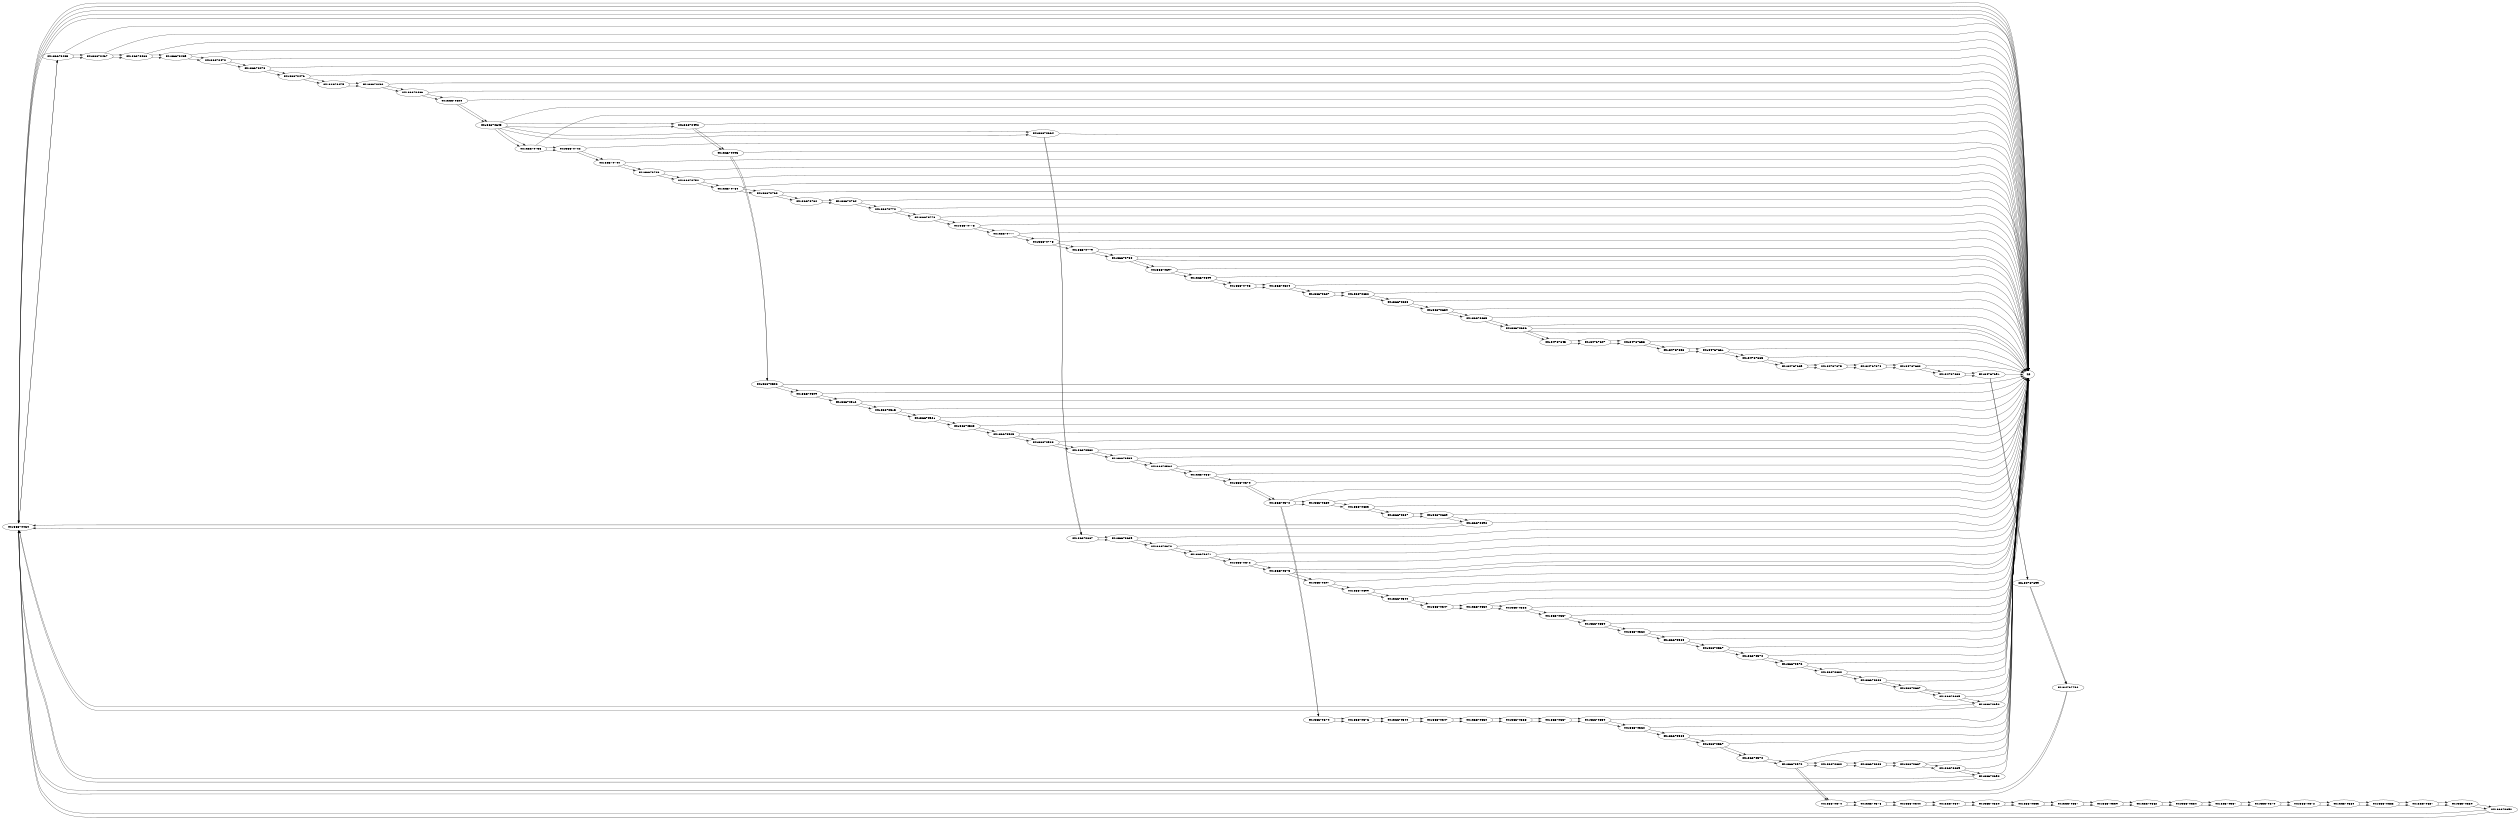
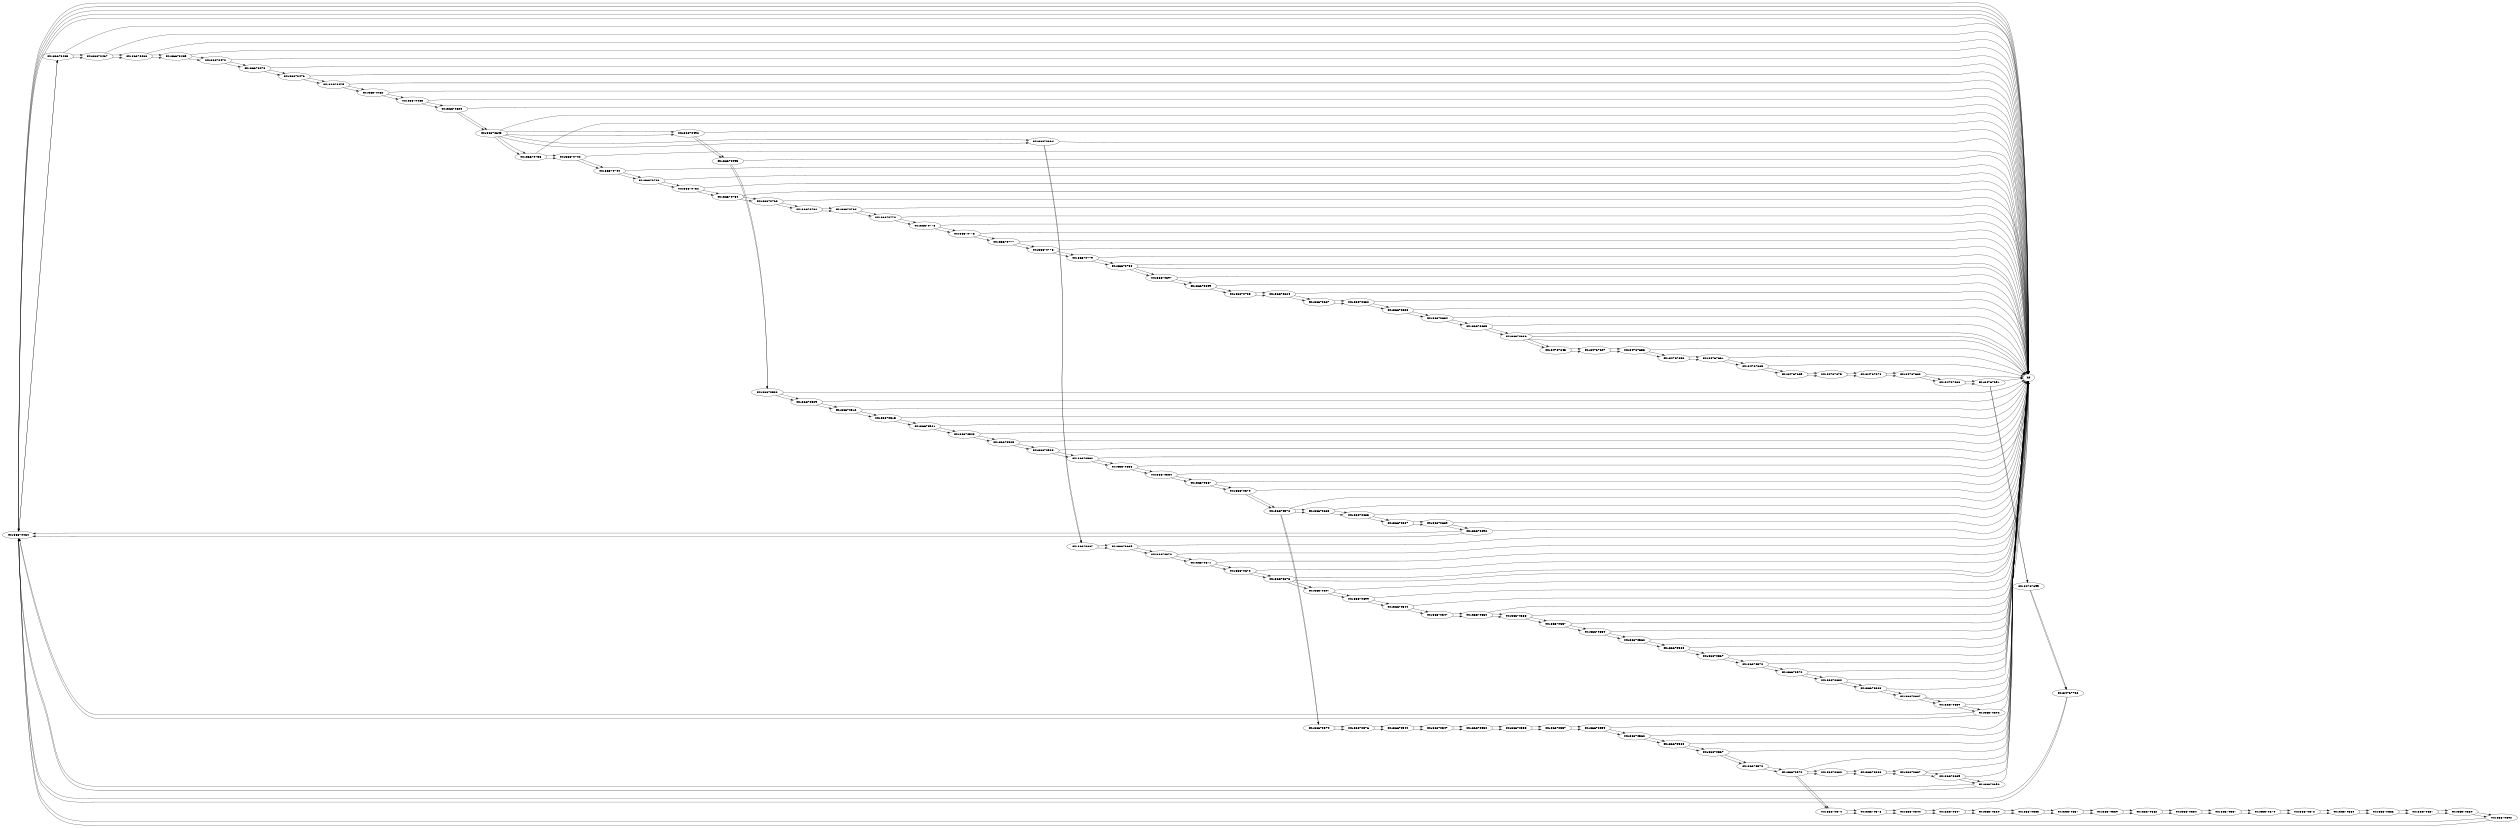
  digraph {
    rankdir=LR
    n1 [label="0x136670464"]
    n2 [label="0x136670465"]
    n0
    n3 [label="0x136670467"]
    n4 [label="0x136670468"]
    n5 [label="0x136670469"]
    n6 [label="0x136670470"]
    n7 [label="0x136670473"]
    n8 [label="0x136670476"]
    n9 [label="0x132670479"]
    n10 [label="0x136670482"]
    n11 [label="0x136670486"]
    n12 [label="0x136670640"]
    n13 [label="0x136670643"]
    n14 [label="0x136670736"]
    n54 [label="0x136670492"]
    n75 [label="0x136670664"]
    n15 [label="0x136670742"]
    n55 [label="0x136670495"]
    n76 [label="0x136670667"]
    n16 [label="0x136670744"]
    n17 [label="0x136670746"]
    n18 [label="0x136670752"]
    n19 [label="0x136670754"]
    n20 [label="0x136670760"]
    n21 [label="0x136670762"]
    n22 [label="0x136670764"]
    n23 [label="0x136670770"]
    n24 [label="0x136670773"]
    n25 [label="0x136670776"]
    n26 [label="0x136670777"]
    n27 [label="0x136670778"]
    n28 [label="0x136670779"]
    n29 [label="0x136670780"]
    n30 [label="0x136670697"]
    n31 [label="0x136670699"]
    n32 [label="0x186670705"]
    n33 [label="0x136670624"]
    n34 [label="0x136670627"]
    n35 [label="0x136670632"]
    n36 [label="0x136670633"]
    n37 [label="0x136670634"]
    n38 [label="0x136670635"]
    n39 [label="0x136670636"]
    n40 [label="0x134767645"]
    n41 [label="0x134767647"]
    n42 [label="0x134767653"]
    n43 [label="0x134767658"]
    n44 [label="0x134767661"]
    n45 [label="0x134767665"]
    n46 [label="0x134767669"]
    n47 [label="0x134767675"]
    n48 [label="0x134767678"]
    n49 [label="0x134767682"]
    n50 [label="0x134767688"]
    n51 [label="0x134767691"]
    n52 [label="0x134767699"]
    n53 [label="0x134767702"]
    n56 [label="0x136670502"]
    n57 [label="0x136670509"]
    n58 [label="0x136670512"]
    n59 [label="0x136670515"]
    n60 [label="0x136670521"]
    n61 [label="0x136670523"]
    n62 [label="0x136670525"]
    n63 [label="0x136670528"]
    n64 [label="0x136670532"]
    n65 [label="0x136670535"]
    n66 [label="0x136670564"]
    n67 [label="0x136670567"]
    n68 [label="0x136670570"]
    n69 [label="0x136670572"]
    n70 [label="0x136670680"]
    n100 [label="0x136670574"]
    n71 [label="0x136670683"]
    n101 [label="0x136670576"]
    n72 [label="0x136670687"]
    n73 [label="0x136670689"]
    n74 [label="0x136670692"]
    n77 [label="0x136670669"]
    n78 [label="0x136670670"]
    n79 [label="0x136670671"]
    n80 [label="0x136670672"]
    n81 [label="0x136670673"]
    n82 [label="0x136670697"]
    n83 [label="0x136670699"]
    n84 [label="0x136670544"]
    n85 [label="0x136670547"]
    n86 [label="0x136670550"]
    n87 [label="0x136670553"]
    n88 [label="0x136670557"]
    n89 [label="0x136670559"]
    n90 [label="0x136670562"]
    n91 [label="0x136670564"]
    n92 [label="0x136670567"]
    n93 [label="0x136670570"]
    n94 [label="0x136670572"]
    n95 [label="0x136670680"]
    n96 [label="0x136670683"]
    n97 [label="0x136670687"]
    n98 [label="0x136670689"]
    n99 [label="0x136670692"]
    n102 [label="0x136670544"]
    n103 [label="0x136670547"]
    n104 [label="0x136670550"]
    n105 [label="0x136670553"]
    n106 [label="0x136670557"]
    n107 [label="0x136670559"]
    n108 [label="0x136670562"]
    n109 [label="0x136670564"]
    n110 [label="0x136670567"]
    n111 [label="0x136670570"]
    n112 [label="0x136670572"]
    n113 [label="0x136670680"]
    n118 [label="0x136670574"]
    n114 [label="0x136670683"]
    n119 [label="0x136670576"]
    n115 [label="0x136670687"]
    n116 [label="0x136670689"]
    n117 [label="0x136670692"]
    n120 [label="0x136670544"]
    n121 [label="0x136670547"]
    n122 [label="0x136670550"]
    n123 [label="0x136670553"]
    n124 [label="0x136670557"]
    n125 [label="0x136670559"]
    n126 [label="0x136670562"]
    n127 [label="0x136670564"]
    n128 [label="0x136670567"]
    n129 [label="0x136670570"]
    n130 [label="0x136670572"]
    n131 [label="0x136670680"]
    n132 [label="0x136670683"]
    n133 [label="0x136670687"]
    n134 [label="0x136670689"]
    n135 [label="0x136670692"]
    n1 -> n2
    n1 -> n2
    n1 -> n0
    n2 -> n0
    n2 -> n3
    n2 -> n3
    n0 -> n1
    n0 -> n1
    n0 -> n1
    n0 -> n1
    n3 -> n0
    n3 -> n4
    n3 -> n4
    n4 -> n0
    n4 -> n5
    n4 -> n5
    n5 -> n0
    n5 -> n6
    n5 -> n6
    n6 -> n0
    n6 -> n7
    n6 -> n7
    n7 -> n0
    n7 -> n8
    n7 -> n8
    n8 -> n0
    n8 -> n9
    n8 -> n9
+   n9 -> n0
    n9 -> n10
    n9 -> n10
    n10 -> n0
    n10 -> n11
    n10 -> n11
    n11 -> n0
    n11 -> n12
    n11 -> n12
    n12 -> n0
    n12 -> n13
    n12 -> n13
    n13 -> n0
    n13 -> n14
    n13 -> n14
    n13 -> n54
    n13 -> n54
    n13 -> n75
    n13 -> n75
    n14 -> n0
    n14 -> n15
    n14 -> n15
    n54 -> n0
    n54 -> n55
    n54 -> n55
    n75 -> n0
    n75 -> n76
    n75 -> n76
    n15 -> n0
    n15 -> n16
    n15 -> n16
    n55 -> n0
    n55 -> n56
    n55 -> n56
    n76 -> n77
    n76 -> n77
    n16 -> n0
    n16 -> n17
    n16 -> n17
    n17 -> n0
    n17 -> n18
    n17 -> n18
    n18 -> n0
    n18 -> n19
    n18 -> n19
    n19 -> n0
    n19 -> n20
    n19 -> n20
    n20 -> n0
    n20 -> n21
    n20 -> n21
    n21 -> n22
    n21 -> n22
    n22 -> n0
    n22 -> n23
    n22 -> n23
    n23 -> n0
    n23 -> n24
    n23 -> n24
    n24 -> n0
    n24 -> n25
    n24 -> n25
    n25 -> n0
    n25 -> n26
    n25 -> n26
    n26 -> n0
    n26 -> n27
    n26 -> n27
    n27 -> n0
    n27 -> n28
    n27 -> n28
    n28 -> n0
    n28 -> n29
    n28 -> n29
    n29 -> n0
    n29 -> n0
    n29 -> n30
    n29 -> n30
    n30 -> n0
    n30 -> n31
    n30 -> n31
    n31 -> n0
    n31 -> n32
    n31 -> n32
    n32 -> n33
    n32 -> n33
    n33 -> n0
    n33 -> n34
    n33 -> n34
    n34 -> n35
    n34 -> n35
    n35 -> n0
    n35 -> n36
    n35 -> n36
    n36 -> n0
    n36 -> n37
    n36 -> n37
    n37 -> n0
    n37 -> n38
    n37 -> n38
    n38 -> n0
    n38 -> n39
    n38 -> n39
    n39 -> n0
    n39 -> n0
    n39 -> n0
    n39 -> n40
    n39 -> n40
    n40 -> n41
    n40 -> n41
    n41 -> n42
    n41 -> n42
    n42 -> n0
    n42 -> n43
    n42 -> n43
    n43 -> n44
    n43 -> n44
    n44 -> n0
    n44 -> n45
    n44 -> n45
    n45 -> n0
    n45 -> n46
    n45 -> n46
    n46 -> n47
    n46 -> n47
    n47 -> n48
    n47 -> n48
    n48 -> n49
    n48 -> n49
    n49 -> n0
    n49 -> n50
    n49 -> n50
    n50 -> n51
    n50 -> n51
    n51 -> n0
    n51 -> n52
    n51 -> n52
    n52 -> n53
    n52 -> n53
    n53 -> n1
    n53 -> n1
    n56 -> n0
    n56 -> n57
    n56 -> n57
    n57 -> n0
    n57 -> n58
    n57 -> n58
    n58 -> n0
    n58 -> n59
    n58 -> n59
    n59 -> n0
    n59 -> n60
    n59 -> n60
    n60 -> n0
    n60 -> n61
    n60 -> n61
    n61 -> n0
    n61 -> n62
    n61 -> n62
    n62 -> n0
    n62 -> n63
    n62 -> n63
    n63 -> n0
    n63 -> n64
    n63 -> n64
    n64 -> n0
    n64 -> n65
    n64 -> n65
    n65 -> n0
    n65 -> n66
    n65 -> n66
    n66 -> n0
    n66 -> n67
    n66 -> n67
    n67 -> n0
    n67 -> n68
    n67 -> n68
    n68 -> n0
    n68 -> n69
    n68 -> n69
    n69 -> n0
    n69 -> n70
    n69 -> n70
    n69 -> n100
    n69 -> n100
    n70 -> n0
    n70 -> n71
    n70 -> n71
    n100 -> n101
    n100 -> n101
    n71 -> n0
    n71 -> n72
    n71 -> n72
    n101 -> n102
    n101 -> n102
    n72 -> n73
    n72 -> n73
    n73 -> n0
    n73 -> n74
    n73 -> n74
    n74 -> n1
    n74 -> n1
    n74 -> n0
    n77 -> n0
    n77 -> n78
    n77 -> n78
    n78 -> n0
    n78 -> n79
    n78 -> n79
    n79 -> n0
    n79 -> n80
    n79 -> n80
    n80 -> n0
    n80 -> n81
    n80 -> n81
    n81 -> n0
    n81 -> n0
    n81 -> n82
    n81 -> n82
    n82 -> n0
    n82 -> n83
    n82 -> n83
    n83 -> n0
    n83 -> n84
    n83 -> n84
    n84 -> n0
    n84 -> n85
    n84 -> n85
    n85 -> n86
    n85 -> n86
    n86 -> n0
    n86 -> n87
    n86 -> n87
    n87 -> n0
    n87 -> n88
    n87 -> n88
    n88 -> n0
    n88 -> n89
    n88 -> n89
    n89 -> n0
    n89 -> n90
    n89 -> n90
    n90 -> n0
    n90 -> n91
    n90 -> n91
    n91 -> n0
    n91 -> n92
    n91 -> n92
    n92 -> n0
    n92 -> n93
    n92 -> n93
    n93 -> n0
    n93 -> n94
    n93 -> n94
    n94 -> n0
    n94 -> n95
    n94 -> n95
    n95 -> n0
    n95 -> n96
    n95 -> n96
    n96 -> n0
    n96 -> n97
    n96 -> n97
    n97 -> n0
    n97 -> n98
    n97 -> n98
    n98 -> n0
    n98 -> n99
    n98 -> n99
    n99 -> n1
    n99 -> n1
    n99 -> n0
    n102 -> n103
    n102 -> n103
    n103 -> n104
    n103 -> n104
    n104 -> n105
    n104 -> n105
    n105 -> n106
    n105 -> n106
    n106 -> n107
    n106 -> n107
    n107 -> n0
    n107 -> n108
    n107 -> n108
    n108 -> n0
    n108 -> n109
    n108 -> n109
    n109 -> n0
    n109 -> n110
    n109 -> n110
    n110 -> n0
    n110 -> n111
    n110 -> n111
    n111 -> n112
    n111 -> n112
    n112 -> n0
    n112 -> n113
    n112 -> n113
    n112 -> n118
    n112 -> n118
    n113 -> n114
    n113 -> n114
    n118 -> n119
    n118 -> n119
    n114 -> n115
    n114 -> n115
    n119 -> n120
    n119 -> n120
    n115 -> n0
    n115 -> n116
    n115 -> n116
    n116 -> n0
    n116 -> n117
    n116 -> n117
    n117 -> n1
    n117 -> n1
    n117 -> n0
    n120 -> n121
    n120 -> n121
    n121 -> n122
    n121 -> n122
    n122 -> n123
    n122 -> n123
    n123 -> n124
    n123 -> n124
    n124 -> n125
    n124 -> n125
    n125 -> n126
    n125 -> n126
    n126 -> n127
    n126 -> n127
    n127 -> n128
    n127 -> n128
    n128 -> n129
    n128 -> n129
    n129 -> n130
    n129 -> n130
    n130 -> n131
    n130 -> n131
    n131 -> n132
    n131 -> n132
    n132 -> n133
    n132 -> n133
    n133 -> n134
    n133 -> n134
    n134 -> n135
    n134 -> n135
    n135 -> n1
    n135 -> n1
  }
